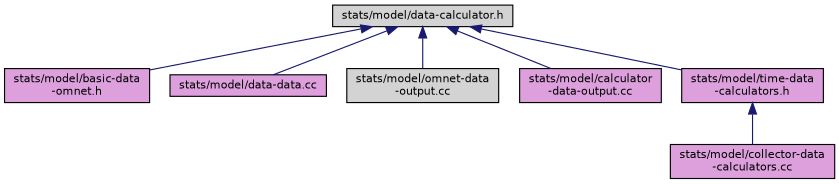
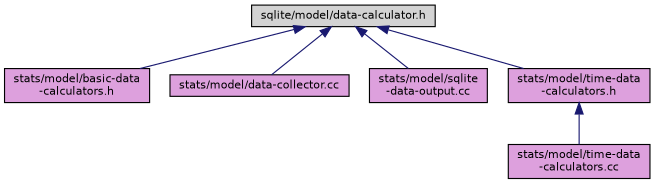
  digraph {
    node [color=black fillcolor=plum fontname=Helvetica fontsize=10 shape=record style=filled]
    edge [color=midnightblue dir=back fontname=Helvetica fontsize=10 labelfontname=Helvetica labelfontsize=10 style=solid]
-   n1 [fillcolor=lightgrey fontcolor=black height=0.2 label="stats/model/data-calculator.h" width=0.4]
-   n2 [height=0.2 label="stats/model/basic-data\l-omnet.h" width=0.4]
-   n3 [height=0.2 label="stats/model/data-data.cc" width=0.4]
-   n4 [fillcolor=lightgrey height=0.2 label="stats/model/omnet-data\l-output.cc" width=0.4]
-   n5 [height=0.2 label="stats/model/calculator\l-data-output.cc" width=0.4]
+   n1 [fillcolor=lightgrey fontcolor=black height=0.2 label="sqlite/model/data-calculator.h" width=0.4]
+   n2 [height=0.2 label="stats/model/basic-data\l-calculators.h" width=0.4]
+   n3 [height=0.2 label="stats/model/data-collector.cc" width=0.4]
+   n5 [height=0.2 label="stats/model/sqlite\l-data-output.cc" width=0.4]
    n6 [height=0.2 label="stats/model/time-data\l-calculators.h" width=0.4]
-   n7 [height=0.2 label="stats/model/collector-data\l-calculators.cc" width=0.4]
+   n7 [height=0.2 label="stats/model/time-data\l-calculators.cc" width=0.4]
    n1 -> n2
    n1 -> n3
-   n1 -> n4
    n1 -> n5
    n1 -> n6
    n6 -> n7
  }
